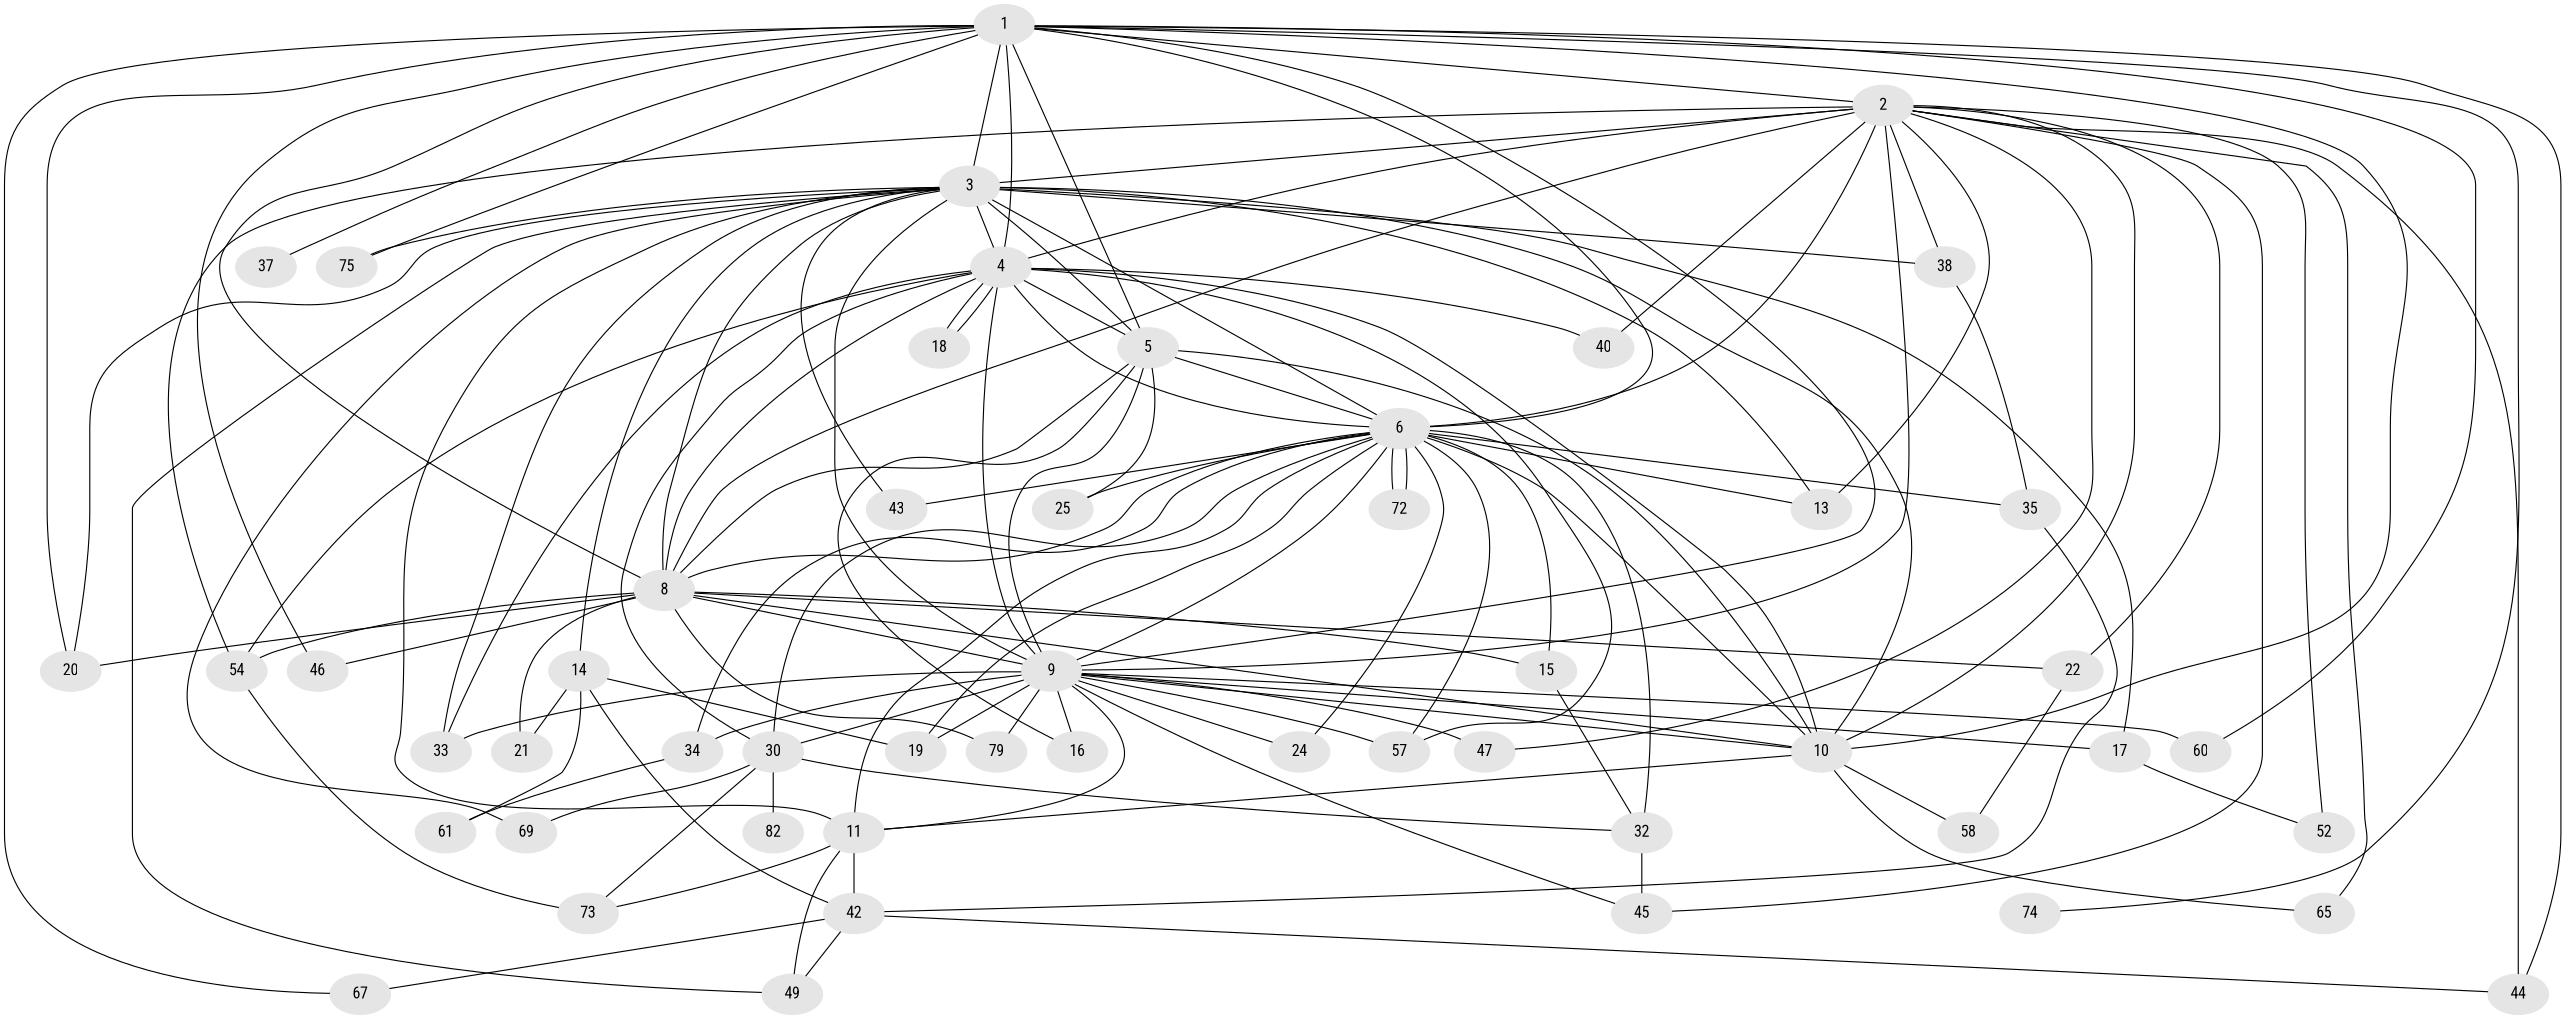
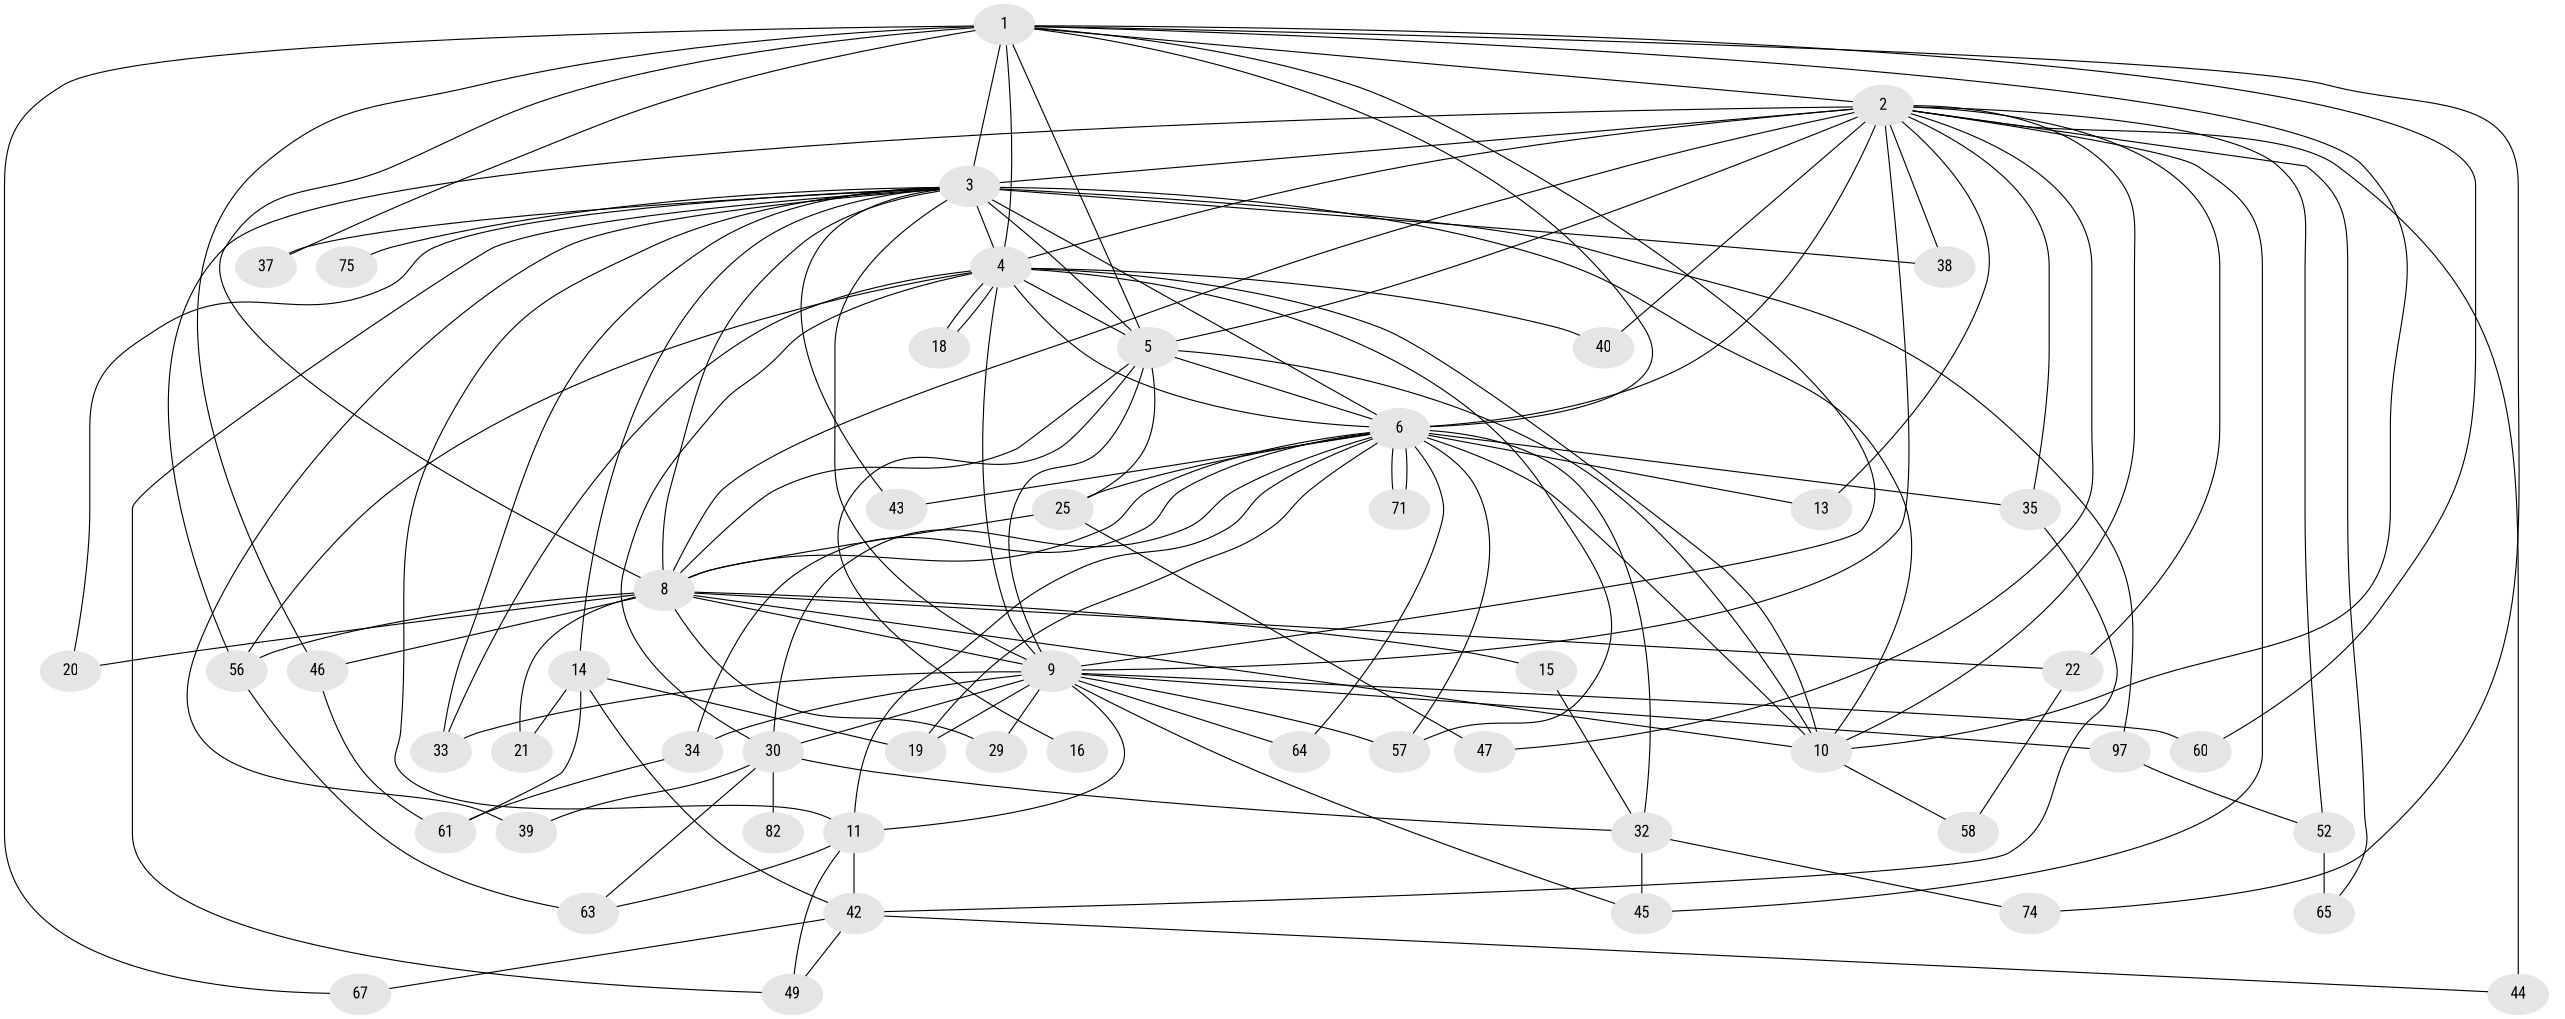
  graph {
    fontname="Roboto Condensed"
    node [color=gray90 fontname="Roboto Condensed" style=filled]
    edge [fontname="Roboto Condensed"]
    1 [super="+28"]
    2 [super="+22"]
    3 [super="+7"]
    4 [super="+70"]
    5 [super="+27"]
    6 [super="+23"]
    8 [super="+55"]
    9 [super="+68"]
    10 [super="+26"]
    20 [super="+36"]
    37 [super="+59"]
    44
    46 [super="+64"]
    60
    67
    74
    75
    n18 [label=22]
    13
    35 [super="+72"]
    38
    40
    45 [super="+50"]
    47
    52
-   54 [super="+66"]
+   54 [super="+66" label=56]
    65
    11 [super="+31"]
    14
-   17
+   17 [label=97]
    33 [super="+48"]
    43
    49 [super="+56"]
-   69
+   69 [label=39]
    18
    30 [super="+53"]
    57
    16
    25
    15 [super="+39"]
    19 [super="+41"]
-   24
+   24 [label=64]
    32 [super="+73"]
    34
-   71 [label=72]
+   71
    21
-   29 [label=79]
+   29
    58
    61
    42 [super="+51"]
-   63 [label=73]
+   63
    n52 [label=82]
    1 -- 2
    1 -- 3 [weight=2]
    1 -- 4
    1 -- 5
    1 -- 6
    1 -- 8 [weight=2]
    1 -- 9
    1 -- 10
-   1 -- 20
    1 -- 37
-   1 -- 44
    1 -- 46
    1 -- 60
    1 -- 67
    1 -- 74
-   1 -- 75
    2 -- 3 [weight=2]
    2 -- 4
+   2 -- 5 [weight=2]
    2 -- 6
    2 -- 8
    2 -- 9
    2 -- 10
    2 -- 44
    2 -- n18
    2 -- 13
-   38 -- 35
+   2 -- 35
    2 -- 38
    2 -- 40
    2 -- 45
    2 -- 47
    2 -- 52
    2 -- 54
    2 -- 65
    3 -- 4 [weight=2]
    3 -- 5 [weight=2]
    3 -- 6 [weight=2]
    3 -- 8 [weight=2]
    3 -- 9 [weight=2]
    3 -- 10 [weight=2]
    3 -- 20
-   3 -- 13 [weight=2]
+   3 -- 37 [weight=2]
    3 -- 75
    3 -- 38
    3 -- 11
    3 -- 14
    3 -- 17
    3 -- 33
    3 -- 43
    3 -- 49
    3 -- 69
    4 -- 5
    4 -- 6
-   4 -- 8
+   25 -- 8
    4 -- 9 [weight=2]
    4 -- 10
    4 -- 40
    4 -- 54
    4 -- 33
    4 -- 18
    4 -- 18
    4 -- 30
    4 -- 57
    5 -- 6
    5 -- 8
    5 -- 9 [weight=2]
    5 -- 10
    5 -- 16
    5 -- 25
    6 -- 8
-   6 -- 9
    6 -- 10 [weight=2]
    6 -- 13
    6 -- 35
    6 -- 11
    6 -- 43
    6 -- 30
    6 -- 57
    6 -- 25
-   6 -- 15 [weight=2]
    6 -- 19
    6 -- 24
    6 -- 32
    6 -- 34
    6 -- 71
    6 -- 71
    8 -- 9
    8 -- 10
    8 -- 20
    8 -- 46
    8 -- n18
    8 -- 54
    8 -- 15
    8 -- 21
    8 -- 29
-   9 -- 10
    9 -- 60
    9 -- 45
-   9 -- 47
+   25 -- 47
    9 -- 11
    9 -- 17
    9 -- 33
    9 -- 30
    9 -- 57
-   9 -- 16
    9 -- 19
    9 -- 24
    9 -- 34
    9 -- 29
-   10 -- 65
-   10 -- 11
+   52 -- 65
    10 -- 58
+   46 -- 61
    n18 -- 58
    35 -- 42
    54 -- 63
    11 -- 49
    11 -- 42
    11 -- 63
    14 -- 19
    14 -- 21
    14 -- 61
    14 -- 42
    17 -- 52
    30 -- 69
    30 -- 32
    30 -- 63
    30 -- n52 [weight=2]
    15 -- 32
+   32 -- 74
    32 -- 45
    34 -- 61
    42 -- 44
    42 -- 67
    42 -- 49
  }
